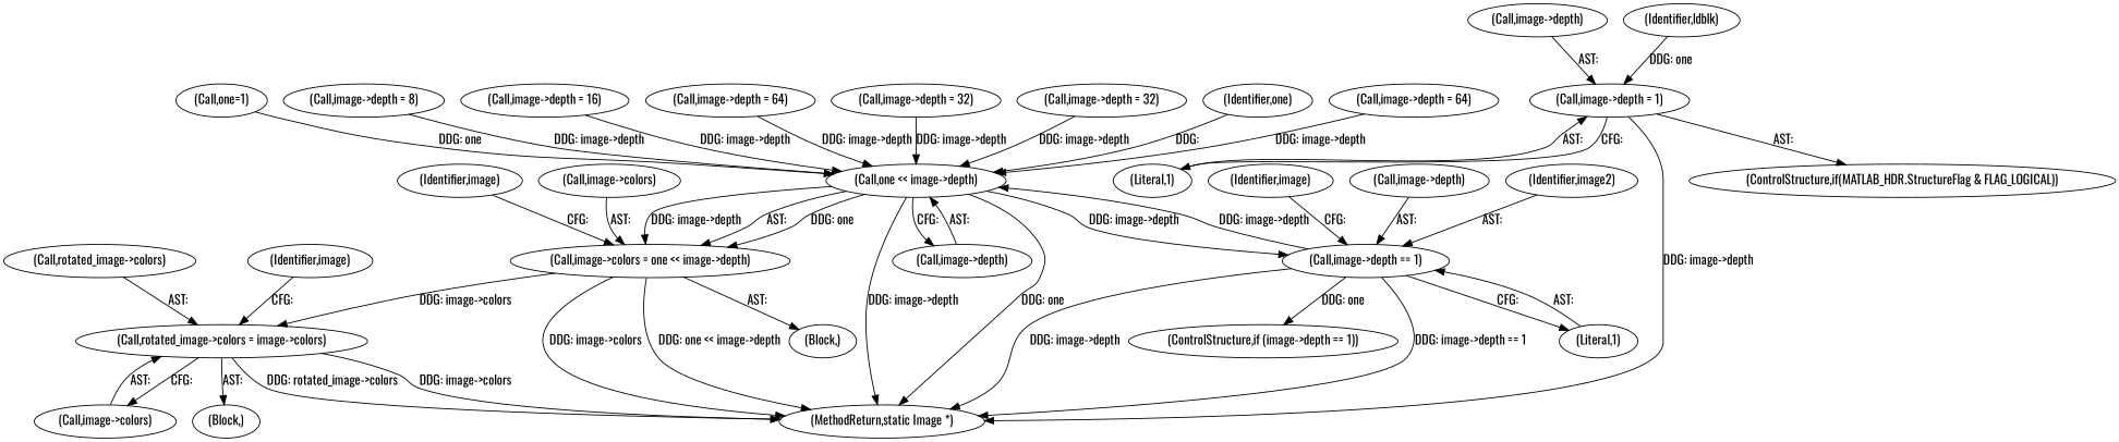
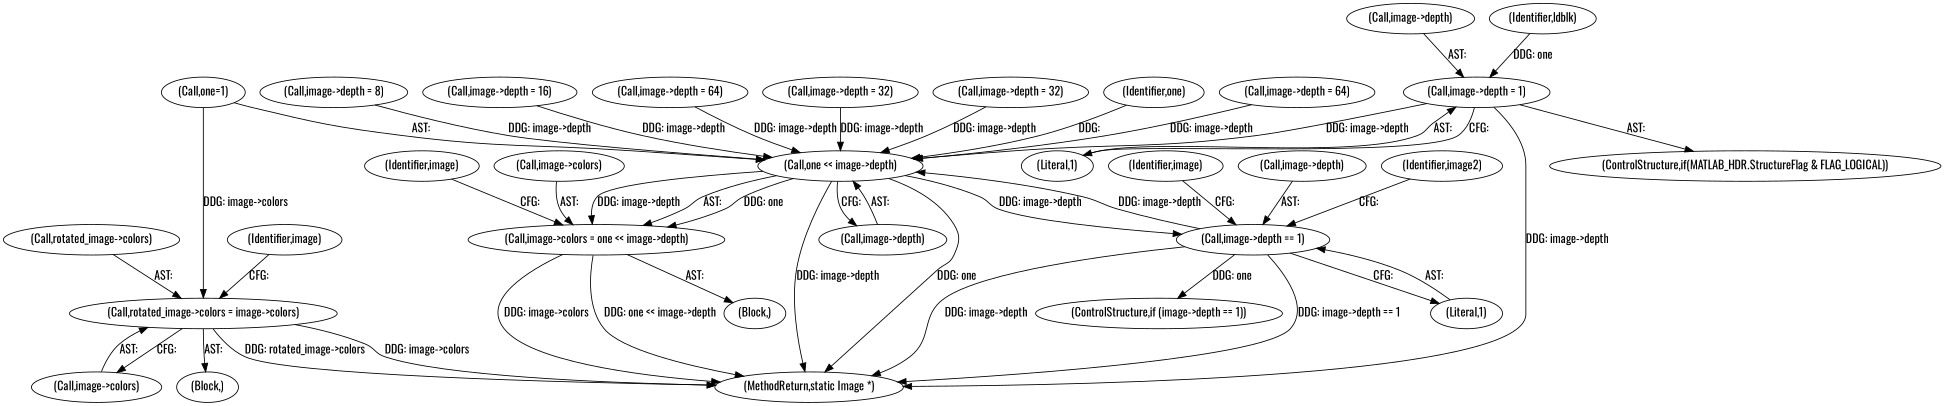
  digraph {
    fontname=Oswald
    node [fontname=Oswald]
    edge [fontname=Oswald]
    n1 [label="(Call,image->depth = 1)"]
    n2 [label="(Call,one << image->depth)"]
    n3 [label="(ControlStructure,if(MATLAB_HDR.StructureFlag & FLAG_LOGICAL))"]
    n4 [label="(Literal,1)"]
    n5 [label="(MethodReturn,static Image *)"]
    n6 [label="(Call,image->colors = one << image->depth)"]
    n7 [label="(Call,image->depth == 1)"]
    n8 [label="(Call,image->depth)"]
    n9 [label="(Call,rotated_image->colors = image->colors)"]
    n10 [label="(Block,)"]
    n11 [label="(Literal,1)"]
    n12 [label="(ControlStructure,if (image->depth == 1))"]
    n13 [label="(Call,image->colors)"]
    n14 [label="(Block,)"]
    n15 [label="(Call,image->colors)"]
    n16 [label="(Call,rotated_image->colors)"]
    n17 [label="(Identifier,image)"]
    n18 [label="(Call,image->depth)"]
    n19 [label="(Identifier,image)"]
    n20 [label="(Call,image->depth = 64)"]
    n21 [label="(Call,image->depth = 8)"]
    n22 [label="(Call,image->depth = 16)"]
    n23 [label="(Call,image->depth = 64)"]
    n24 [label="(Call,image->depth = 32)"]
    n25 [label="(Call,image->depth)"]
    n26 [label="(Identifier,ldblk)"]
    n27 [label="(Identifier,image2)"]
    n28 [label="(Call,one=1)"]
    n29 [label="(Call,image->depth = 32)"]
    n30 [label="(Identifier,one)"]
    n31 [label="(Identifier,image)"]
+   n1 -> n2 [label="DDG: image->depth"]
    n1 -> n3 [label="AST: "]
    n1 -> n4 [label="CFG: "]
    n1 -> n5 [label="DDG: image->depth"]
    n2 -> n5 [label="DDG: image->depth"]
    n2 -> n5 [label="DDG: one"]
    n2 -> n6 [label="AST: "]
    n2 -> n6 [label="DDG: one"]
    n2 -> n6 [label="DDG: image->depth"]
    n2 -> n7 [label="DDG: image->depth"]
    n2 -> n8 [label="CFG: "]
    n4 -> n1 [label="AST: "]
    n6 -> n5 [label="DDG: one << image->depth"]
    n6 -> n5 [label="DDG: image->colors"]
-   n6 -> n9 [label="DDG: image->colors"]
+   n28 -> n9 [label="DDG: image->colors"]
    n6 -> n10 [label="AST: "]
    n7 -> n2 [label="DDG: image->depth"]
    n7 -> n5 [label="DDG: image->depth"]
    n7 -> n5 [label="DDG: image->depth == 1"]
    n7 -> n11 [label="CFG: "]
    n7 -> n12 [label="DDG: one"]
    n8 -> n2 [label="AST: "]
    n9 -> n5 [label="DDG: rotated_image->colors"]
    n9 -> n5 [label="DDG: image->colors"]
    n9 -> n13 [label="CFG: "]
    n9 -> n14 [label="AST: "]
    n11 -> n7 [label="AST: "]
    n13 -> n9 [label="AST: "]
    n15 -> n6 [label="AST: "]
    n16 -> n9 [label="AST: "]
    n17 -> n7 [label="CFG: "]
    n18 -> n7 [label="AST: "]
    n19 -> n6 [label="CFG: "]
    n20 -> n2 [label="DDG: image->depth"]
    n21 -> n2 [label="DDG: image->depth"]
    n22 -> n2 [label="DDG: image->depth"]
    n23 -> n2 [label="DDG: image->depth"]
    n24 -> n2 [label="DDG: image->depth"]
    n25 -> n1 [label="AST: "]
    n26 -> n1 [label="DDG: one"]
-   n27 -> n7 [label="AST: "]
-   n28 -> n2 [label="DDG: one"]
+   n27 -> n7 [label="CFG: "]
+   n28 -> n2 [label="AST: "]
    n29 -> n2 [label="DDG: image->depth"]
    n30 -> n2 [label="DDG: "]
    n31 -> n9 [label="CFG: "]
  }
